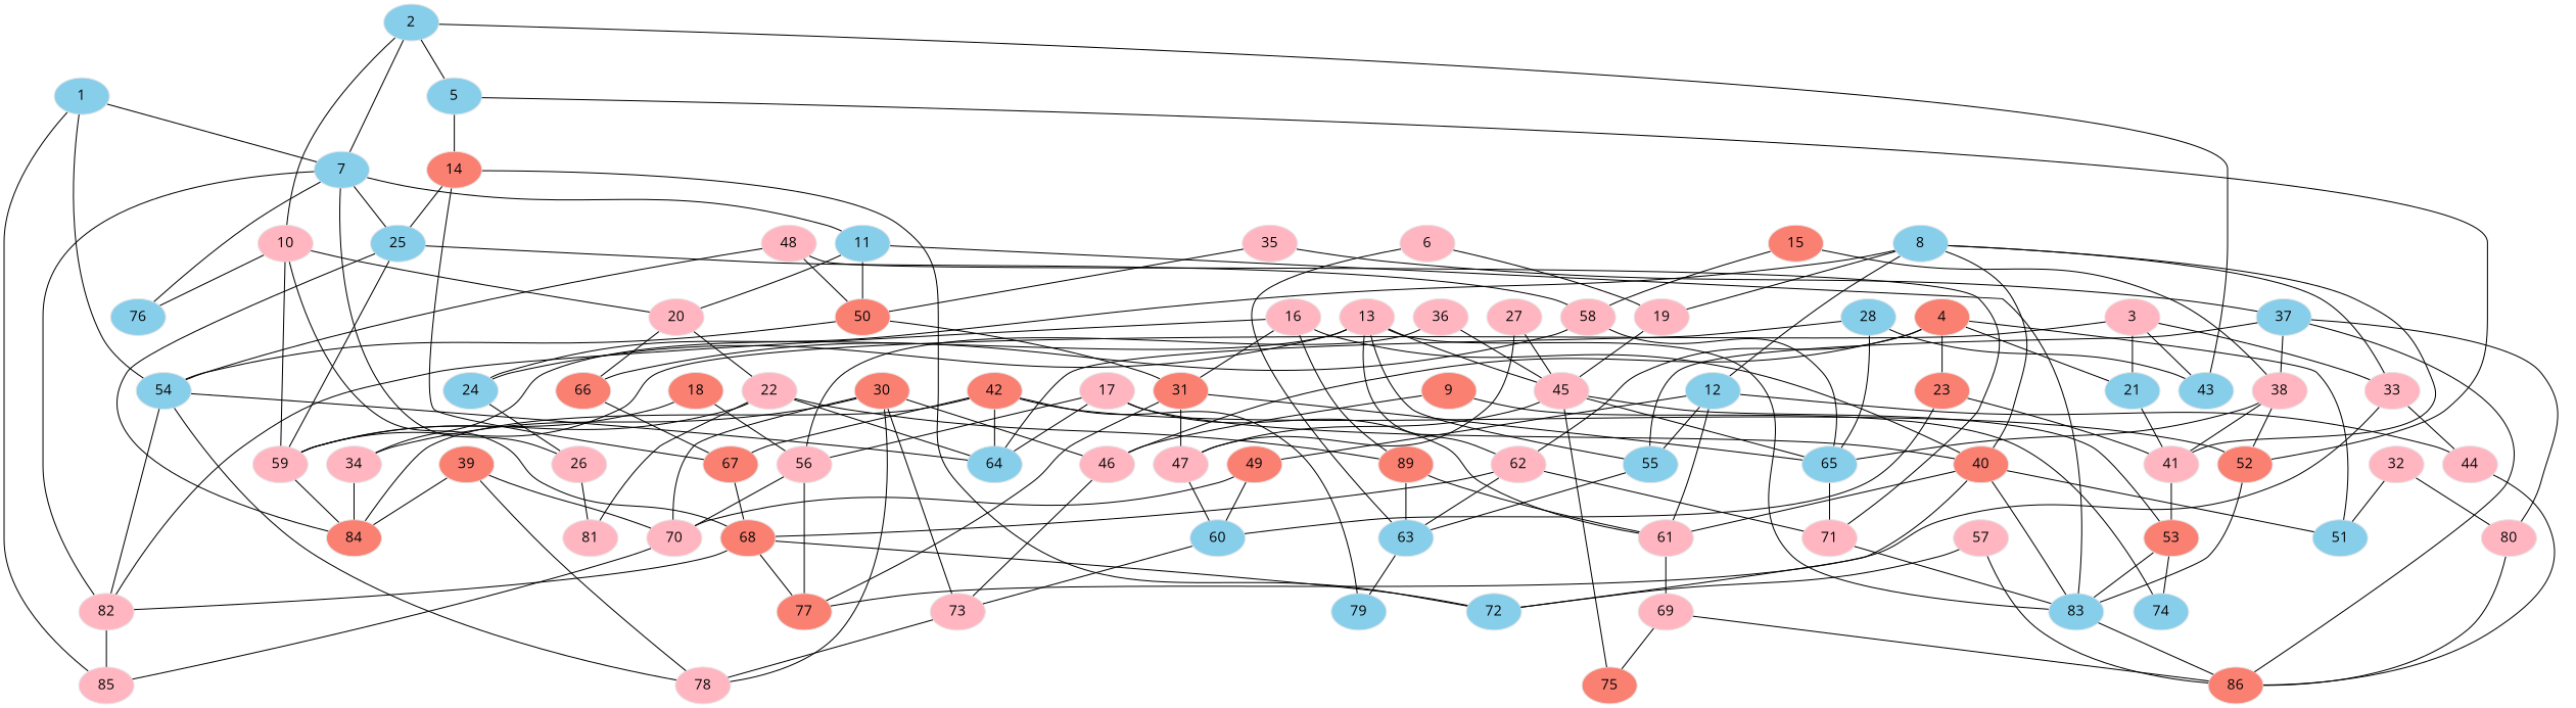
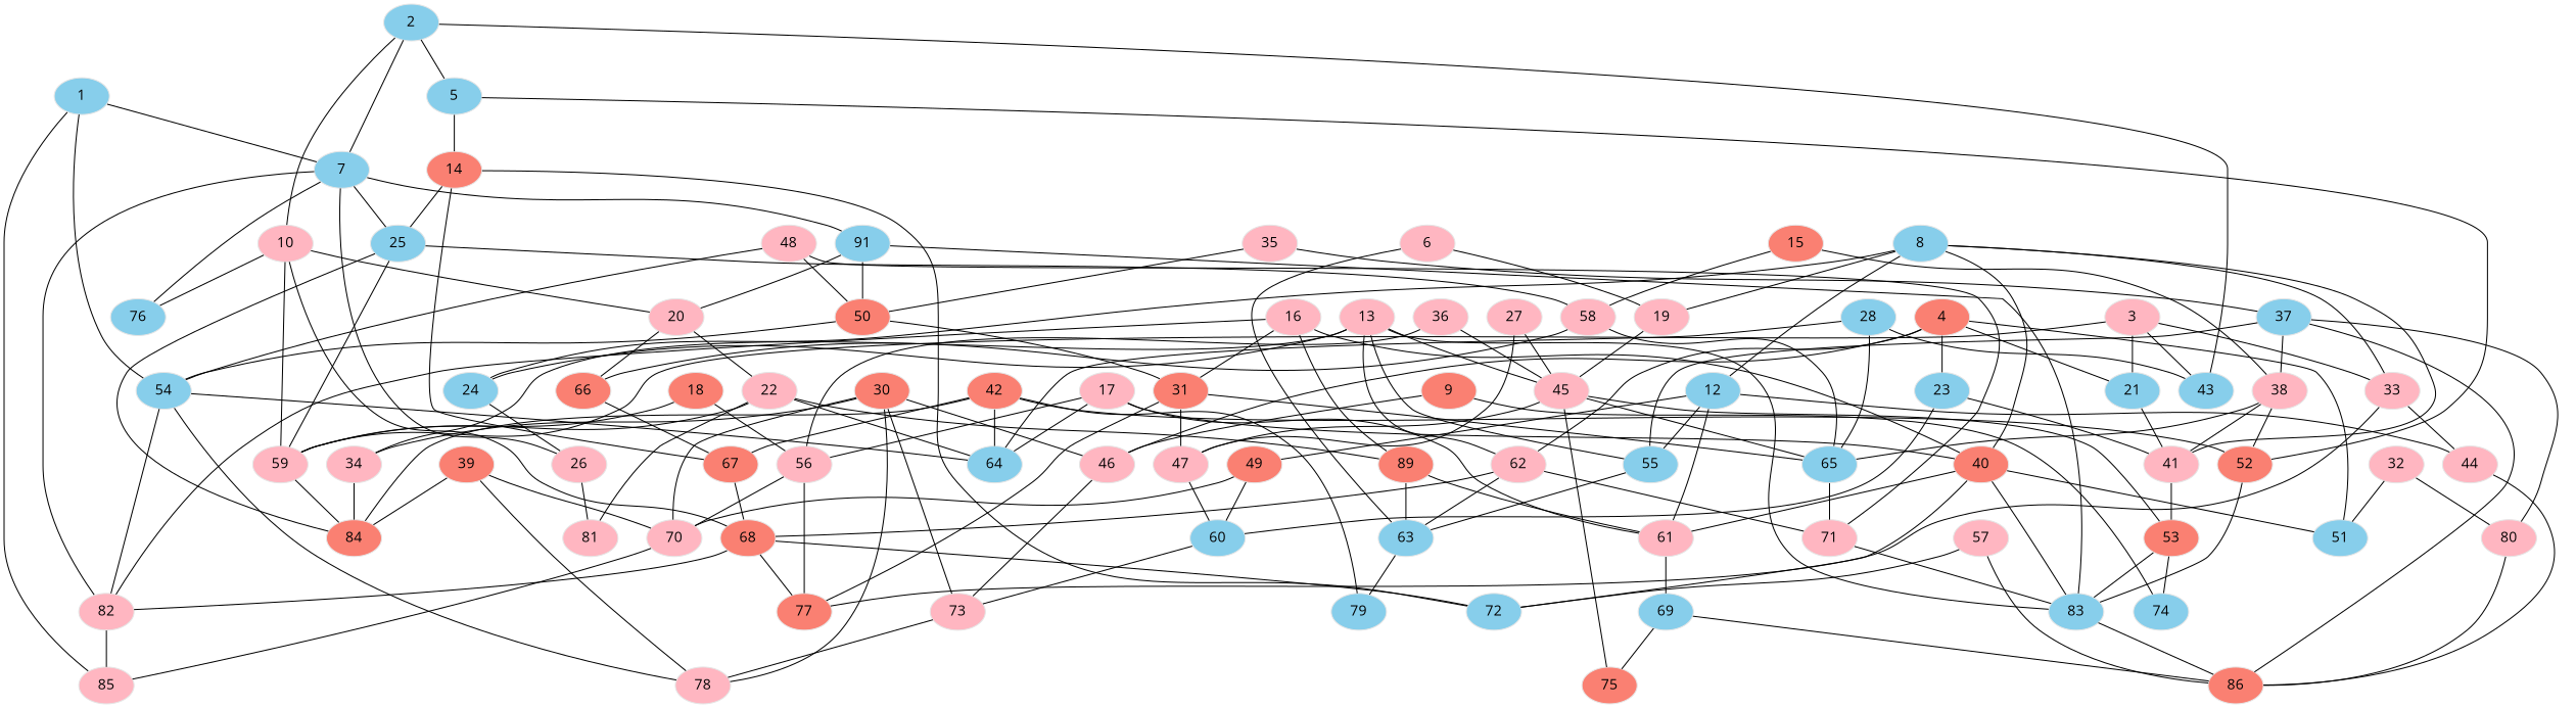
  graph {
    fontname="Open Sans"
    node [color=gray90 fillcolor=lightpink fontname="Open Sans" style=filled]
    edge [fontname="Open Sans"]
    1 [fillcolor=skyblue]
    7 [fillcolor=skyblue]
    54 [fillcolor=skyblue]
    85
-   11 [fillcolor=skyblue]
+   11 [fillcolor=skyblue label=91]
    25 [fillcolor=skyblue]
    26
    76 [fillcolor=skyblue]
    82
    64 [fillcolor=skyblue]
    78
    2 [fillcolor=skyblue]
    5 [fillcolor=skyblue]
    10
    43 [fillcolor=skyblue]
    14 [fillcolor=salmon]
    52 [fillcolor=salmon]
    59
    20
    68 [fillcolor=salmon]
    3
    21 [fillcolor=skyblue]
    33
    41
    44
    77 [fillcolor=salmon]
    84 [fillcolor=salmon]
    4 [fillcolor=salmon]
-   23 [fillcolor=salmon]
+   23 [fillcolor=skyblue]
    46
    51 [fillcolor=skyblue]
    62
    60 [fillcolor=skyblue]
    73
    63 [fillcolor=skyblue]
    71
    67 [fillcolor=salmon]
    72 [fillcolor=skyblue]
    83 [fillcolor=skyblue]
    6
    19
    45
    79 [fillcolor=skyblue]
    50 [fillcolor=salmon]
    58
    81
    8 [fillcolor=skyblue]
    12 [fillcolor=skyblue]
    24 [fillcolor=skyblue]
    40 [fillcolor=salmon]
    49 [fillcolor=salmon]
    55 [fillcolor=skyblue]
    61
    53 [fillcolor=salmon]
    9 [fillcolor=salmon]
    74 [fillcolor=skyblue]
    31 [fillcolor=salmon]
    47
    65 [fillcolor=skyblue]
    22
    66 [fillcolor=salmon]
    86 [fillcolor=salmon]
    70
-   69
+   69 [fillcolor=skyblue]
    13
    34
    75 [fillcolor=salmon]
    15 [fillcolor=salmon]
    38
    16
    n71 [fillcolor=salmon label=89]
    17
    56
    18 [fillcolor=salmon]
    27
    28 [fillcolor=skyblue]
    30 [fillcolor=salmon]
    32
    80
    35
    37 [fillcolor=skyblue]
    36
    39 [fillcolor=salmon]
    42 [fillcolor=salmon]
    48
    57
    1 -- 7
    1 -- 54
    1 -- 85
    7 -- 11
    7 -- 25
    7 -- 26
    7 -- 76
    7 -- 82
    54 -- 82
    54 -- 64
    54 -- 78
    11 -- 20
    11 -- 83
    11 -- 50
    25 -- 59
    25 -- 84
    25 -- 58
    26 -- 81
    82 -- 85
    2 -- 7
    2 -- 5
    2 -- 10
    2 -- 43
    5 -- 14
    5 -- 52
    10 -- 76
    10 -- 59
    10 -- 20
    10 -- 68
    14 -- 25
    14 -- 67
    14 -- 72
    52 -- 83
    59 -- 84
    20 -- 22
    20 -- 66
    68 -- 82
    68 -- 77
    68 -- 72
    3 -- 43
    3 -- 59
    3 -- 21
    3 -- 33
    21 -- 41
    33 -- 44
    33 -- 77
    41 -- 53
    44 -- 86
    4 -- 21
    4 -- 23
    4 -- 46
    4 -- 51
    4 -- 62
    23 -- 41
    23 -- 60
    46 -- 73
    62 -- 68
    62 -- 63
    62 -- 71
    60 -- 73
    73 -- 78
    63 -- 79
    71 -- 83
    67 -- 68
    83 -- 86
    6 -- 63
    6 -- 19
    19 -- 45
    45 -- 53
    45 -- 47
    45 -- 65
    45 -- 75
    50 -- 54
    50 -- 31
    58 -- 65
    58 -- 66
    8 -- 33
    8 -- 41
    8 -- 19
    8 -- 12
    8 -- 24
    8 -- 40
    12 -- 44
    12 -- 49
    12 -- 55
    12 -- 61
    24 -- 26
    40 -- 51
    40 -- 72
    40 -- 83
    40 -- 61
    49 -- 60
    49 -- 70
    55 -- 63
    61 -- 69
    53 -- 83
    53 -- 74
    9 -- 46
    9 -- 74
    31 -- 77
    31 -- 47
    31 -- 65
    47 -- 60
    65 -- 71
    22 -- 64
    22 -- 59
    22 -- 81
    22 -- n71
    66 -- 67
    70 -- 85
    69 -- 86
    69 -- 75
    13 -- 62
    13 -- 83
    13 -- 45
    13 -- 24
    13 -- 55
    13 -- 34
    34 -- 84
    15 -- 58
    15 -- 38
    38 -- 52
    38 -- 41
    38 -- 65
    16 -- 82
    16 -- 40
    16 -- 31
    16 -- n71
    n71 -- 63
    n71 -- 61
    17 -- 64
    17 -- 40
    17 -- 61
    17 -- 56
    56 -- 77
    56 -- 70
    18 -- 59
    18 -- 56
    27 -- 45
    27 -- 47
    28 -- 64
    28 -- 43
    28 -- 65
    30 -- 78
    30 -- 46
    30 -- 73
    30 -- 70
    30 -- 34
    32 -- 51
    32 -- 80
    80 -- 86
    35 -- 50
    35 -- 37
    37 -- 55
    37 -- 86
    37 -- 38
    37 -- 80
    36 -- 45
    36 -- 56
    39 -- 78
    39 -- 84
    39 -- 70
    42 -- 64
    42 -- 52
    42 -- 84
    42 -- 67
    42 -- 79
    48 -- 54
    48 -- 71
    48 -- 50
    57 -- 72
    57 -- 86
  }
